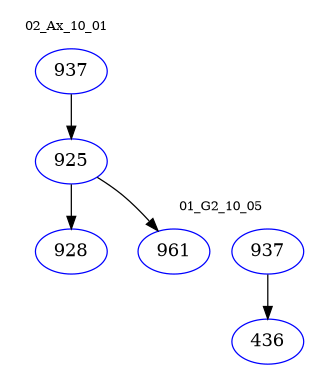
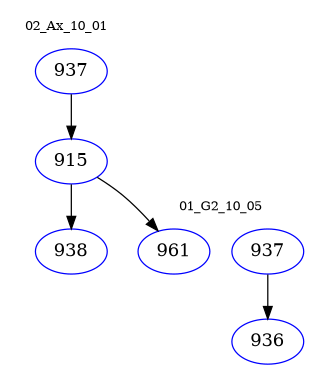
  digraph {
    node [color=blue]
    edge [color=black]
    n1 [label=937]
-   n2 [label=925]
-   n3 [label=928]
+   n2 [label=915]
+   n3 [label=938]
    n4 [label=937]
-   n5 [label=436]
+   n5 [label=936]
    n6 [label=961]
    subgraph cluster_1 {
      color=white
      fontsize=10
      label="02_Ax_10_01"
      n1
      n2
      n3
    }
    subgraph cluster_2 {
      color=white
      fontsize=10
      label="01_G2_10_05"
      n4
      n5
      n6
    }
    n1 -> n2
    n2 -> n3
    n2 -> n6
    n4 -> n5
  }
